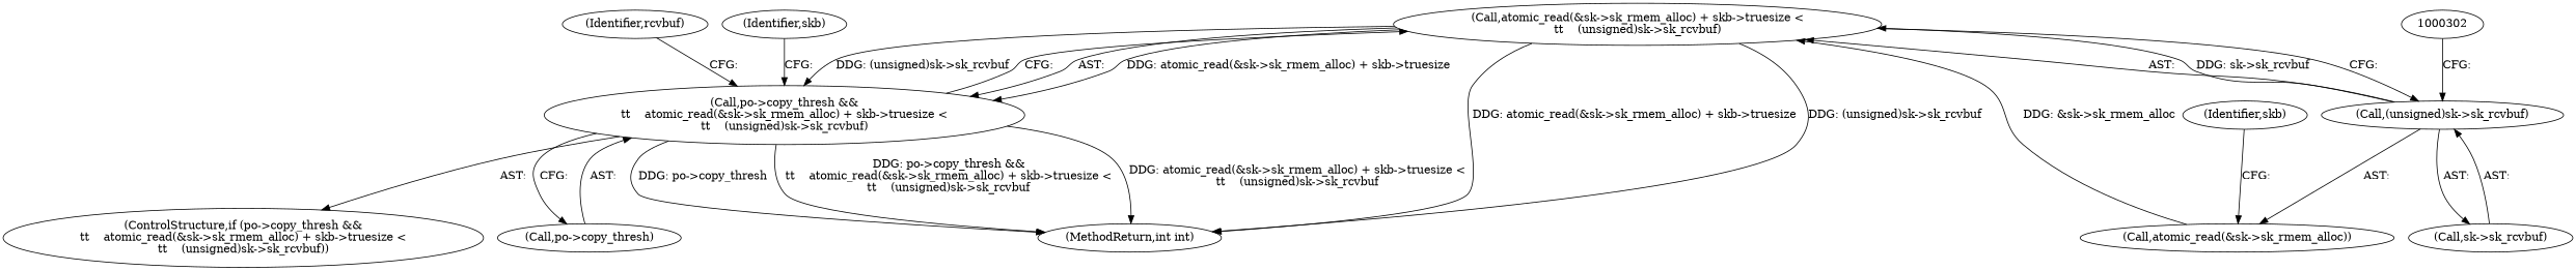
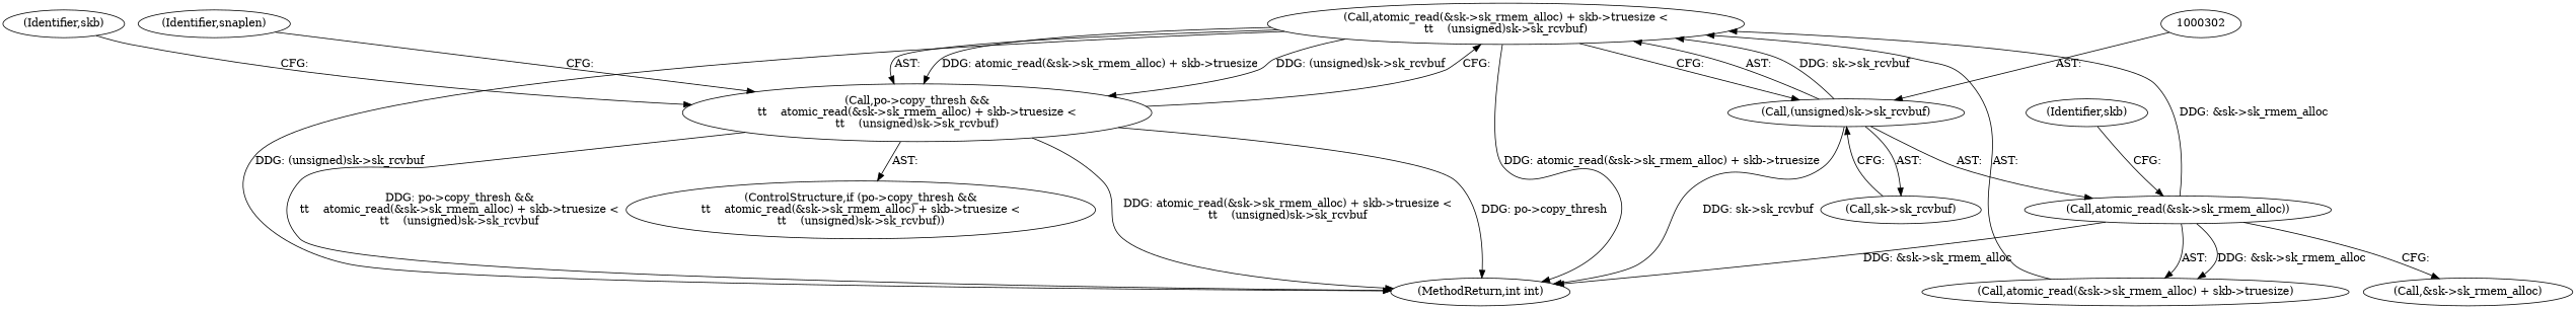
  digraph {
    n1 [label="(Call,atomic_read(&sk->sk_rmem_alloc) + skb->truesize <\n\t\t    (unsigned)sk->sk_rcvbuf)"]
    n2 [label="(Call,(unsigned)sk->sk_rcvbuf)"]
    n3 [label="(Call,po->copy_thresh &&\n\t\t    atomic_read(&sk->sk_rmem_alloc) + skb->truesize <\n\t\t    (unsigned)sk->sk_rcvbuf)"]
    n4 [label="(MethodReturn,int int)"]
    n5 [label="(Call,atomic_read(&sk->sk_rmem_alloc))"]
    n6 [label="(Call,sk->sk_rcvbuf)"]
    n7 [label="(ControlStructure,if (po->copy_thresh &&\n\t\t    atomic_read(&sk->sk_rmem_alloc) + skb->truesize <\n\t\t    (unsigned)sk->sk_rcvbuf))"]
-   n8 [label="(Call,po->copy_thresh)"]
+   n9 [label="(Call,atomic_read(&sk->sk_rmem_alloc) + skb->truesize)"]
+   n10 [label="(Call,&sk->sk_rmem_alloc)"]
    n11 [label="(Identifier,skb)"]
-   n12 [label="(Identifier,rcvbuf)"]
+   n12 [label="(Identifier,snaplen)"]
    n13 [label="(Identifier,skb)"]
    n14 [label=1000302]
    n1 -> n2 [label="CFG: "]
    n1 -> n3 [label="AST: "]
    n1 -> n3 [label="DDG: atomic_read(&sk->sk_rmem_alloc) + skb->truesize"]
    n1 -> n3 [label="DDG: (unsigned)sk->sk_rcvbuf"]
    n1 -> n4 [label="DDG: atomic_read(&sk->sk_rmem_alloc) + skb->truesize"]
    n1 -> n4 [label="DDG: (unsigned)sk->sk_rcvbuf"]
    n2 -> n1 [label="AST: "]
    n2 -> n1 [label="DDG: sk->sk_rcvbuf"]
+   n2 -> n4 [label="DDG: sk->sk_rcvbuf"]
    n2 -> n5 [label="AST: "]
    n2 -> n6 [label="AST: "]
    n3 -> n1 [label="CFG: "]
    n3 -> n4 [label="DDG: po->copy_thresh"]
    n3 -> n4 [label="DDG: po->copy_thresh &&\n\t\t    atomic_read(&sk->sk_rmem_alloc) + skb->truesize <\n\t\t    (unsigned)sk->sk_rcvbuf"]
    n3 -> n4 [label="DDG: atomic_read(&sk->sk_rmem_alloc) + skb->truesize <\n\t\t    (unsigned)sk->sk_rcvbuf"]
    n3 -> n7 [label="AST: "]
-   n3 -> n8 [label="CFG: "]
    n5 -> n1 [label="DDG: &sk->sk_rmem_alloc"]
-   n6 -> n2 [label="AST: "]
-   n8 -> n3 [label="AST: "]
+   n5 -> n4 [label="DDG: &sk->sk_rmem_alloc"]
+   n5 -> n9 [label="AST: "]
+   n5 -> n9 [label="DDG: &sk->sk_rmem_alloc"]
+   n5 -> n10 [label="CFG: "]
+   n6 -> n2 [label="CFG: "]
+   n9 -> n1 [label="AST: "]
    n11 -> n3 [label="CFG: "]
    n12 -> n3 [label="CFG: "]
    n13 -> n5 [label="CFG: "]
-   n14 -> n2 [label="CFG: "]
+   n14 -> n2 [label="AST: "]
  }
